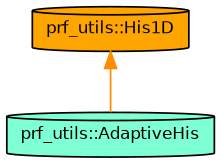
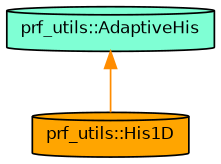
  digraph {
    node [color=black fontname=Helvetica fontsize=10 shape=cylinder style=filled]
    n1 [fillcolor=orange fontcolor=black height=0.2 label="prf_utils::His1D" width=0.4]
    n2 [height=0.2 label="prf_utils::AdaptiveHis" width=0.4 fillcolor=aquamarine]
-   n1 -> n2 [color=darkorange dir=back fontname=Helvetica fontsize=10 labelfontname=Helvetica labelfontsize=10 style=solid]
+   n2 -> n1 [color=darkorange dir=back fontname=Helvetica fontsize=10 labelfontname=Helvetica labelfontsize=10 style=solid]
  }
